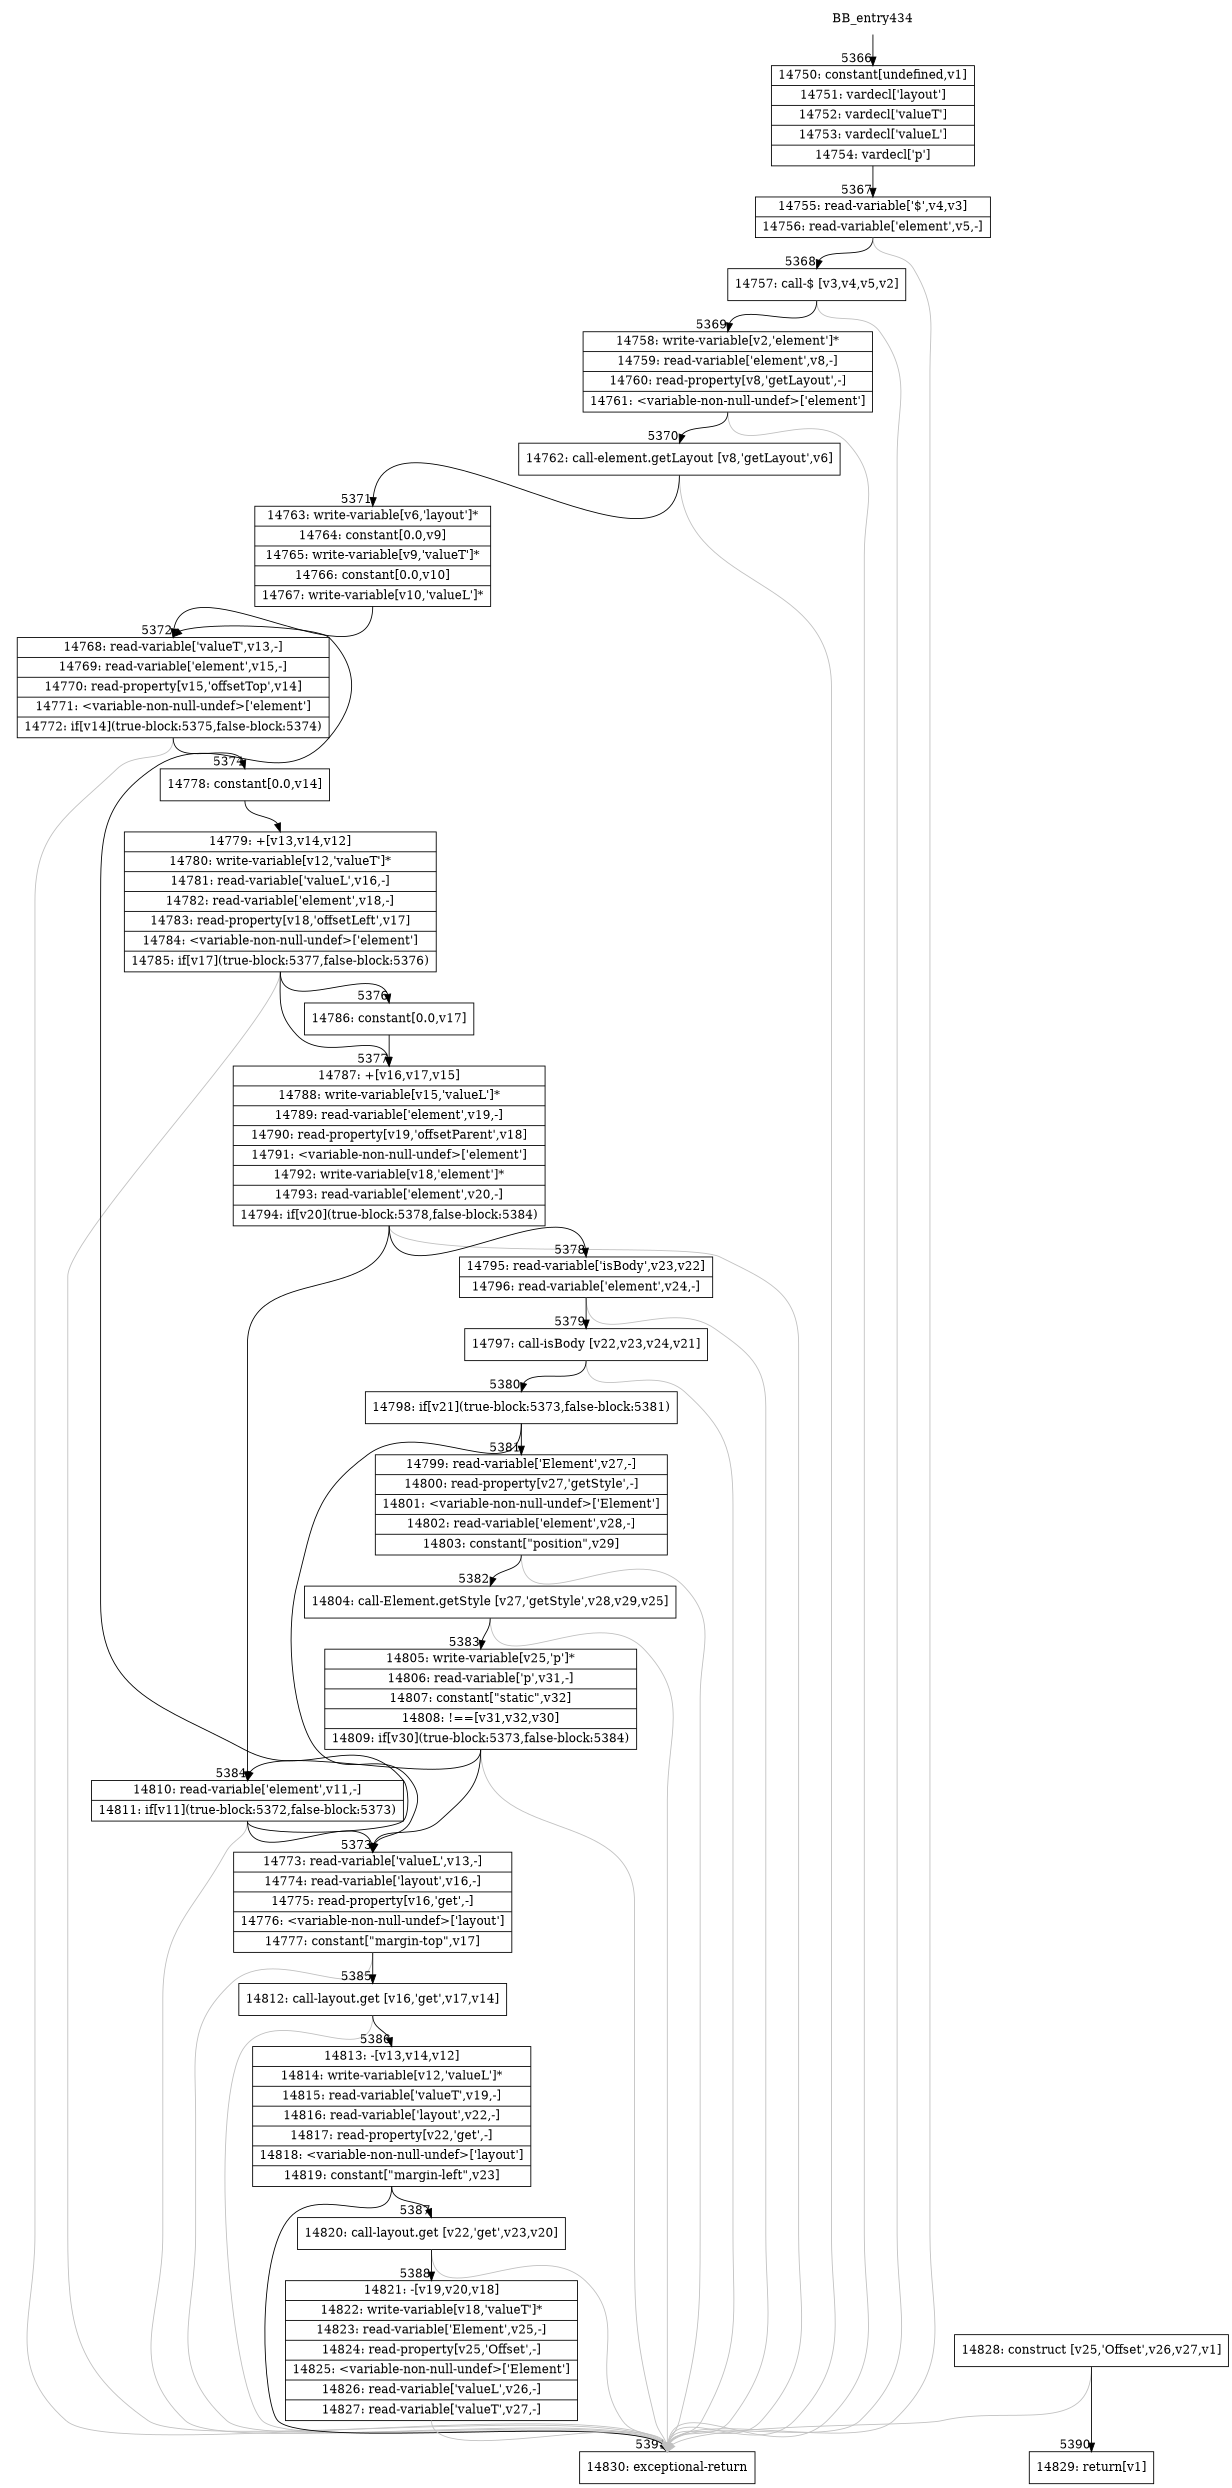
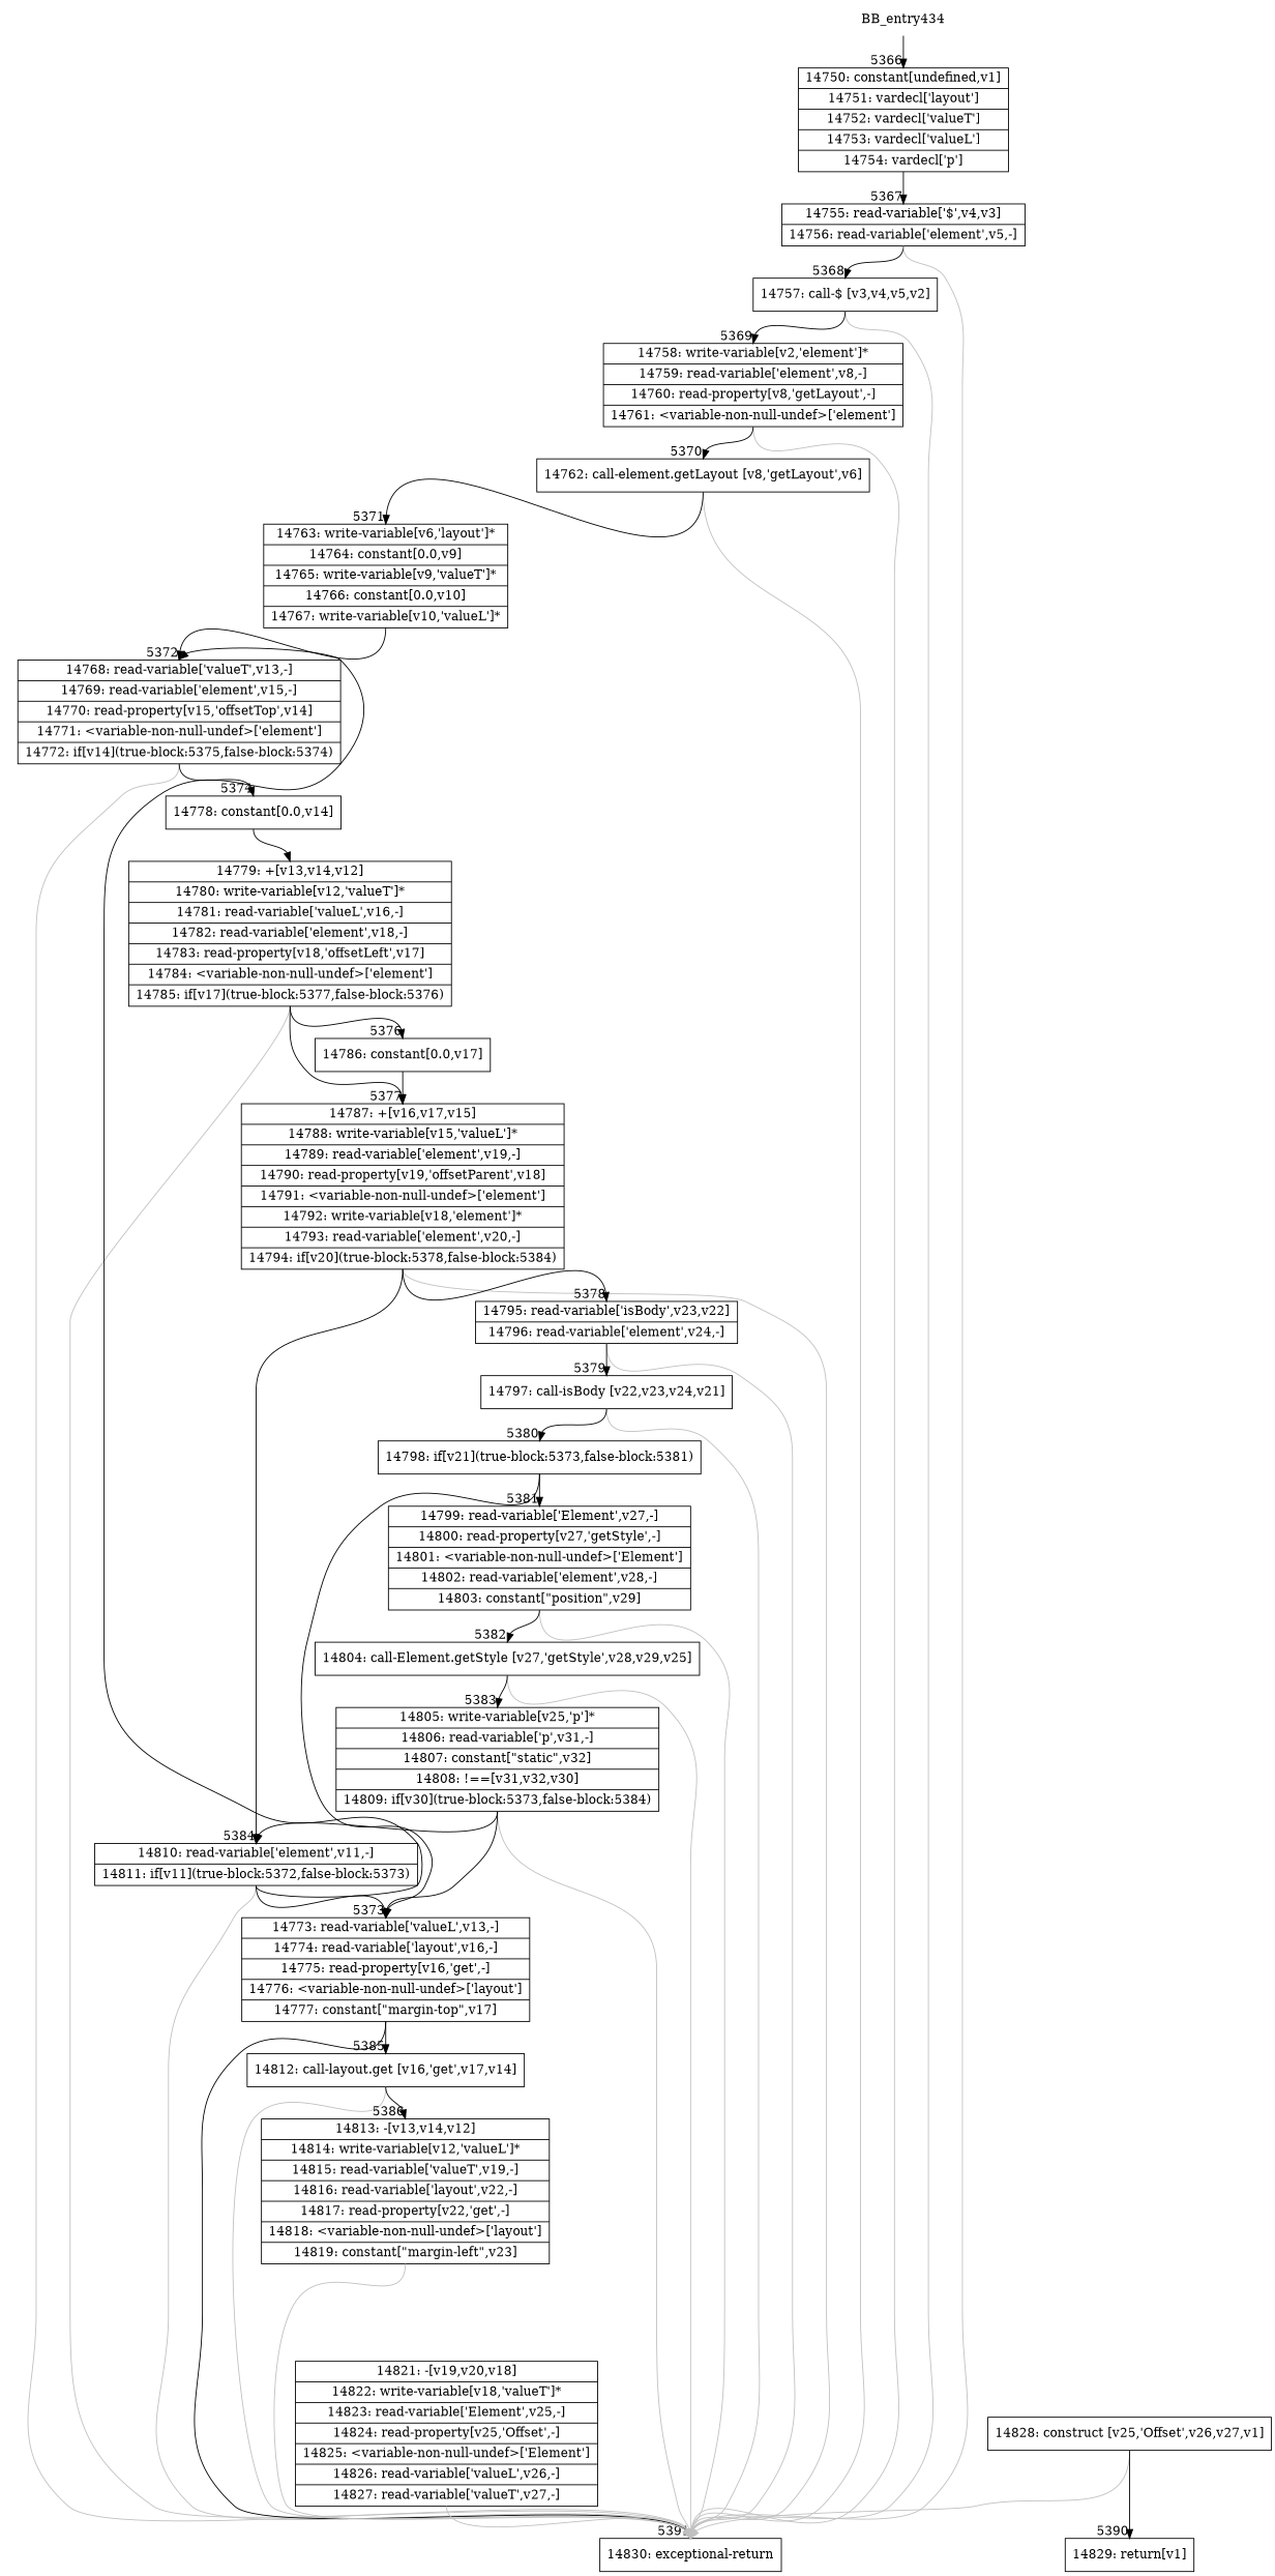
  digraph {
    rankdir=TD
    node [shape=record]
    edge [headport=n tailport=s]
    n1 [label=BB_entry434 shape=none]
    n2 [label="{14750: constant[undefined,v1]|14751: vardecl['layout']|14752: vardecl['valueT']|14753: vardecl['valueL']|14754: vardecl['p']}"]
    n3 [label="{14755: read-variable['$',v4,v3]|14756: read-variable['element',v5,-]}"]
    n4 [label="{14757: call-$ [v3,v4,v5,v2]}"]
    n5 [label="{14830: exceptional-return}"]
    n6 [label="{14758: write-variable[v2,'element']*|14759: read-variable['element',v8,-]|14760: read-property[v8,'getLayout',-]|14761: \<variable-non-null-undef\>['element']}"]
    n7 [label="{14762: call-element.getLayout [v8,'getLayout',v6]}"]
    n8 [label="{14763: write-variable[v6,'layout']*|14764: constant[0.0,v9]|14765: write-variable[v9,'valueT']*|14766: constant[0.0,v10]|14767: write-variable[v10,'valueL']*}"]
    n9 [label="{14768: read-variable['valueT',v13,-]|14769: read-variable['element',v15,-]|14770: read-property[v15,'offsetTop',v14]|14771: \<variable-non-null-undef\>['element']|14772: if[v14](true-block:5375,false-block:5374)}"]
    n10 [label="{14778: constant[0.0,v14]}"]
    n11 [label="{14779: +[v13,v14,v12]|14780: write-variable[v12,'valueT']*|14781: read-variable['valueL',v16,-]|14782: read-variable['element',v18,-]|14783: read-property[v18,'offsetLeft',v17]|14784: \<variable-non-null-undef\>['element']|14785: if[v17](true-block:5377,false-block:5376)}"]
    n12 [label="{14787: +[v16,v17,v15]|14788: write-variable[v15,'valueL']*|14789: read-variable['element',v19,-]|14790: read-property[v19,'offsetParent',v18]|14791: \<variable-non-null-undef\>['element']|14792: write-variable[v18,'element']*|14793: read-variable['element',v20,-]|14794: if[v20](true-block:5378,false-block:5384)}"]
    n13 [label="{14786: constant[0.0,v17]}"]
    n14 [label="{14795: read-variable['isBody',v23,v22]|14796: read-variable['element',v24,-]}"]
    n15 [label="{14810: read-variable['element',v11,-]|14811: if[v11](true-block:5372,false-block:5373)}"]
    n16 [label="{14773: read-variable['valueL',v13,-]|14774: read-variable['layout',v16,-]|14775: read-property[v16,'get',-]|14776: \<variable-non-null-undef\>['layout']|14777: constant[\"margin-top\",v17]}"]
    n17 [label="{14812: call-layout.get [v16,'get',v17,v14]}"]
    n18 [label="{14813: -[v13,v14,v12]|14814: write-variable[v12,'valueL']*|14815: read-variable['valueT',v19,-]|14816: read-variable['layout',v22,-]|14817: read-property[v22,'get',-]|14818: \<variable-non-null-undef\>['layout']|14819: constant[\"margin-left\",v23]}"]
-   n19 [label="{14820: call-layout.get [v22,'get',v23,v20]}"]
    n20 [label="{14797: call-isBody [v22,v23,v24,v21]}"]
    n21 [label="{14798: if[v21](true-block:5373,false-block:5381)}"]
    n22 [label="{14799: read-variable['Element',v27,-]|14800: read-property[v27,'getStyle',-]|14801: \<variable-non-null-undef\>['Element']|14802: read-variable['element',v28,-]|14803: constant[\"position\",v29]}"]
    n23 [label="{14804: call-Element.getStyle [v27,'getStyle',v28,v29,v25]}"]
    n24 [label="{14805: write-variable[v25,'p']*|14806: read-variable['p',v31,-]|14807: constant[\"static\",v32]|14808: !==[v31,v32,v30]|14809: if[v30](true-block:5373,false-block:5384)}"]
    n25 [label="{14821: -[v19,v20,v18]|14822: write-variable[v18,'valueT']*|14823: read-variable['Element',v25,-]|14824: read-property[v25,'Offset',-]|14825: \<variable-non-null-undef\>['Element']|14826: read-variable['valueL',v26,-]|14827: read-variable['valueT',v27,-]}"]
    n26 [label="{14828: construct [v25,'Offset',v26,v27,v1]}"]
    n27 [label="{14829: return[v1]}"]
    n1 -> n2 [headlabel="    5366"]
    n2 -> n3 [headlabel="      5367"]
    n3 -> n4 [headlabel="      5368"]
    n3 -> n5 [color=gray headlabel="      5391"]
    n4 -> n5 [color=gray]
    n4 -> n6 [headlabel="      5369"]
    n6 -> n5 [color=gray]
    n6 -> n7 [headlabel="      5370"]
    n7 -> n5 [color=gray]
    n7 -> n8 [headlabel="      5371"]
    n8 -> n9 [headlabel="      5372"]
    n9 -> n5 [color=gray]
    n9 -> n10 [headlabel="      5374"]
    n10 -> n11
    n11 -> n5 [color=gray]
    n11 -> n12 [headlabel="      5377"]
    n11 -> n13 [headlabel="      5376"]
    n12 -> n5 [color=gray]
    n12 -> n14 [headlabel="      5378"]
    n12 -> n15 [headlabel="      5384"]
    n13 -> n12
    n14 -> n5 [color=gray]
    n14 -> n20 [headlabel="      5379"]
    n15 -> n5 [color=gray]
    n15 -> n9
    n15 -> n16
-   n16 -> n5 [color=gray]
+   n16 -> n5 [color=black]
    n16 -> n17 [headlabel="      5385"]
    n17 -> n5 [color=gray]
    n17 -> n18 [headlabel="      5386"]
-   n18 -> n5 [color=black]
-   n18 -> n19 [headlabel="      5387"]
-   n19 -> n5 [color=gray]
-   n19 -> n25 [headlabel="      5388"]
+   n18 -> n5 [color=gray]
    n20 -> n5 [color=gray]
    n20 -> n21 [headlabel="      5380"]
    n21 -> n16 [headlabel="      5373"]
    n21 -> n22 [headlabel="      5381"]
    n22 -> n5 [color=gray]
    n22 -> n23 [headlabel="      5382"]
    n23 -> n5 [color=gray]
    n23 -> n24 [headlabel="      5383"]
    n24 -> n5 [color=gray]
    n24 -> n15
    n24 -> n16
    n25 -> n5 [color=gray]
    n26 -> n5 [color=gray]
    n26 -> n27 [headlabel="      5390"]
  }
